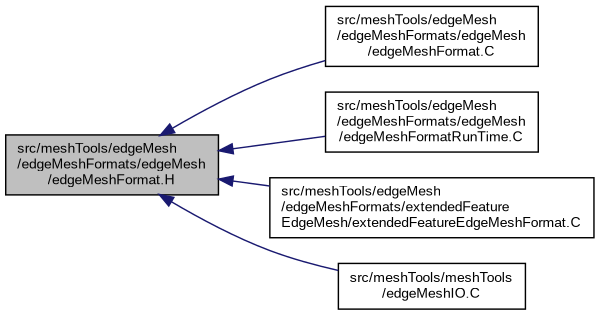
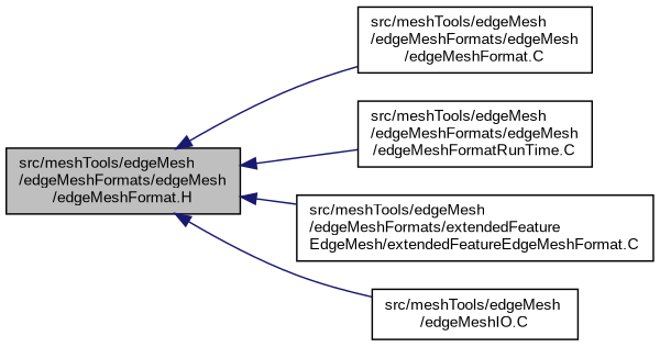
  digraph {
    rankdir=LR
    fontname="Liberation Sans"
    node [color=black fontname="Liberation Sans" fontsize=10 shape=record]
    edge [color=midnightblue dir=back fontname="Liberation Sans" fontsize=10 labelfontname=Helvetica labelfontsize=10 style=solid]
    n1 [fillcolor=grey75 fontcolor=black height=0.2 label="src/meshTools/edgeMesh\l/edgeMeshFormats/edgeMesh\l/edgeMeshFormat.H" style=filled width=0.4]
    n2 [height=0.2 label="src/meshTools/edgeMesh\l/edgeMeshFormats/edgeMesh\l/edgeMeshFormat.C" width=0.4]
    n3 [height=0.2 label="src/meshTools/edgeMesh\l/edgeMeshFormats/edgeMesh\l/edgeMeshFormatRunTime.C" width=0.4]
    n4 [height=0.2 label="src/meshTools/edgeMesh\l/edgeMeshFormats/extendedFeature\lEdgeMesh/extendedFeatureEdgeMeshFormat.C" width=0.4]
-   n5 [height=0.2 label="src/meshTools/meshTools\l/edgeMeshIO.C" width=0.4]
+   n5 [height=0.2 label="src/meshTools/edgeMesh\l/edgeMeshIO.C" width=0.4]
    n1 -> n2
    n1 -> n3
    n1 -> n4
    n1 -> n5
  }
